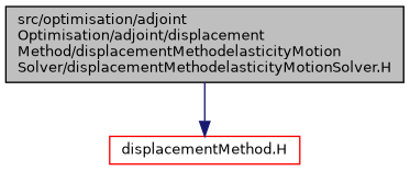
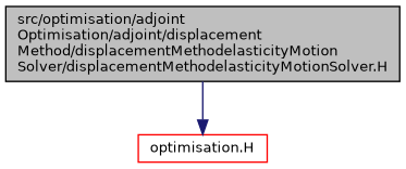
  digraph {
    node [fontname=Helvetica fontsize=10 shape=record]
    n1 [color=black fillcolor=grey75 fontcolor=black height=0.2 label="src/optimisation/adjoint\lOptimisation/adjoint/displacement\lMethod/displacementMethodelasticityMotion\lSolver/displacementMethodelasticityMotionSolver.H" style=filled width=0.4]
-   n2 [color=red height=0.2 label="displacementMethod.H" width=0.4]
+   n2 [color=red height=0.2 label="optimisation.H" width=0.4]
    n1 -> n2 [color=midnightblue fontname=Helvetica fontsize=10 labelfontname=Helvetica labelfontsize=10 style=solid]
  }
